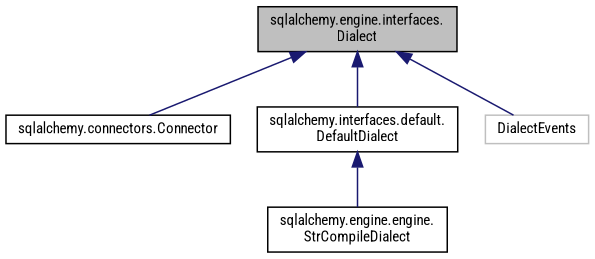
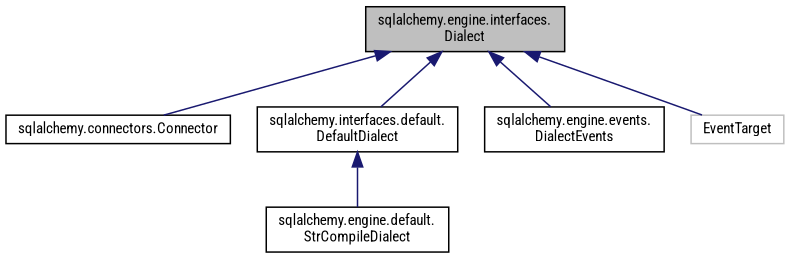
  digraph {
    fontname="Roboto Condensed"
    rankdir=TB
    node [color=black fillcolor=white fontname="Roboto Condensed" fontsize=10 shape=record style=filled]
    edge [color=midnightblue dir=back fontname="Roboto Condensed" fontsize=10 labelfontname=Helvetica labelfontsize=10 style=solid]
    n1 [fillcolor=grey75 fontcolor=black height=0.2 label="sqlalchemy.engine.interfaces.\lDialect" width=0.4]
    n2 [height=0.2 label="sqlalchemy.connectors.Connector" width=0.4]
    n3 [height=0.2 label="sqlalchemy.interfaces.default.\lDefaultDialect" width=0.4]
-   n5 [color=grey75 height=0.2 label=DialectEvents width=0.4]
-   n6 [height=0.2 label="sqlalchemy.engine.engine.\lStrCompileDialect" width=0.4]
+   n4 [height=0.2 label="sqlalchemy.engine.events.\lDialectEvents" width=0.4]
+   n5 [color=grey75 height=0.2 label=EventTarget width=0.4]
+   n6 [height=0.2 label="sqlalchemy.engine.default.\lStrCompileDialect" width=0.4]
    n1 -> n2
    n1 -> n3
+   n1 -> n4
    n1 -> n5
    n3 -> n6
  }
